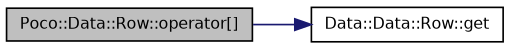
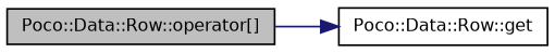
  digraph {
    rankdir=LR
    node [color=black fontname=Helvetica fontsize=10 shape=record style=filled]
    n1 [fillcolor=grey75 fontcolor=black height=0.2 label="Poco::Data::Row::operator[]" width=0.4]
-   n2 [fillcolor=white height=0.2 label="Data::Data::Row::get" width=0.4]
+   n2 [fillcolor=white height=0.2 label="Poco::Data::Row::get" width=0.4]
    n1 -> n2 [color=midnightblue fontname=Helvetica fontsize=10 labelfontname=Helvetica labelfontsize=10 style=solid]
  }
